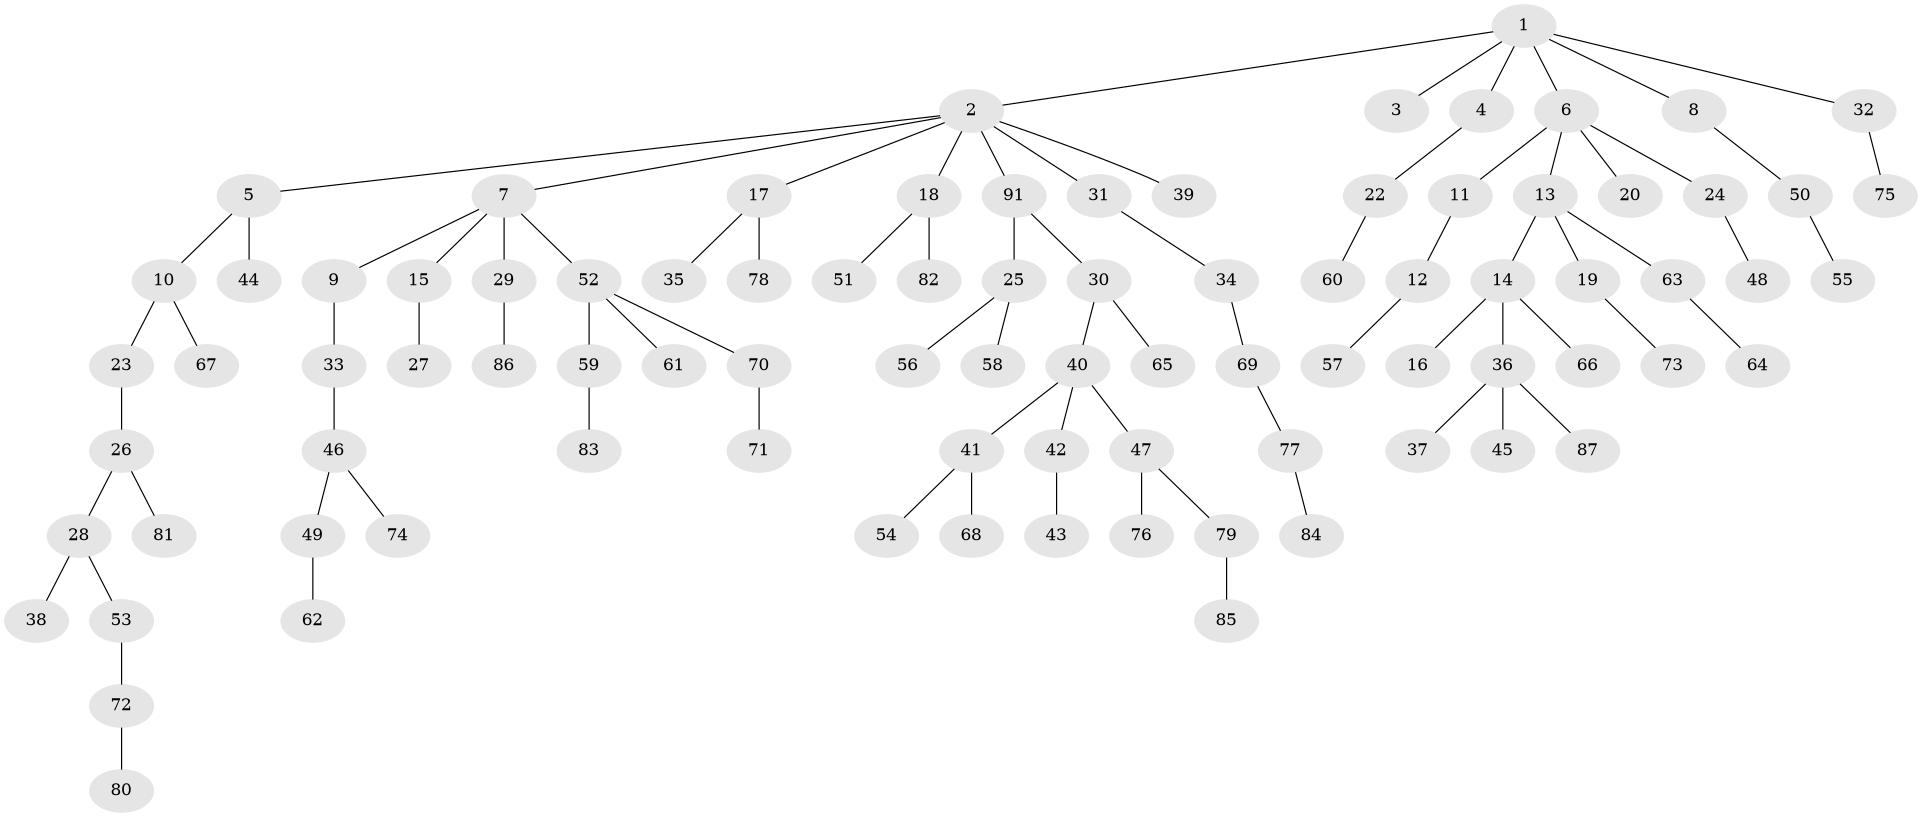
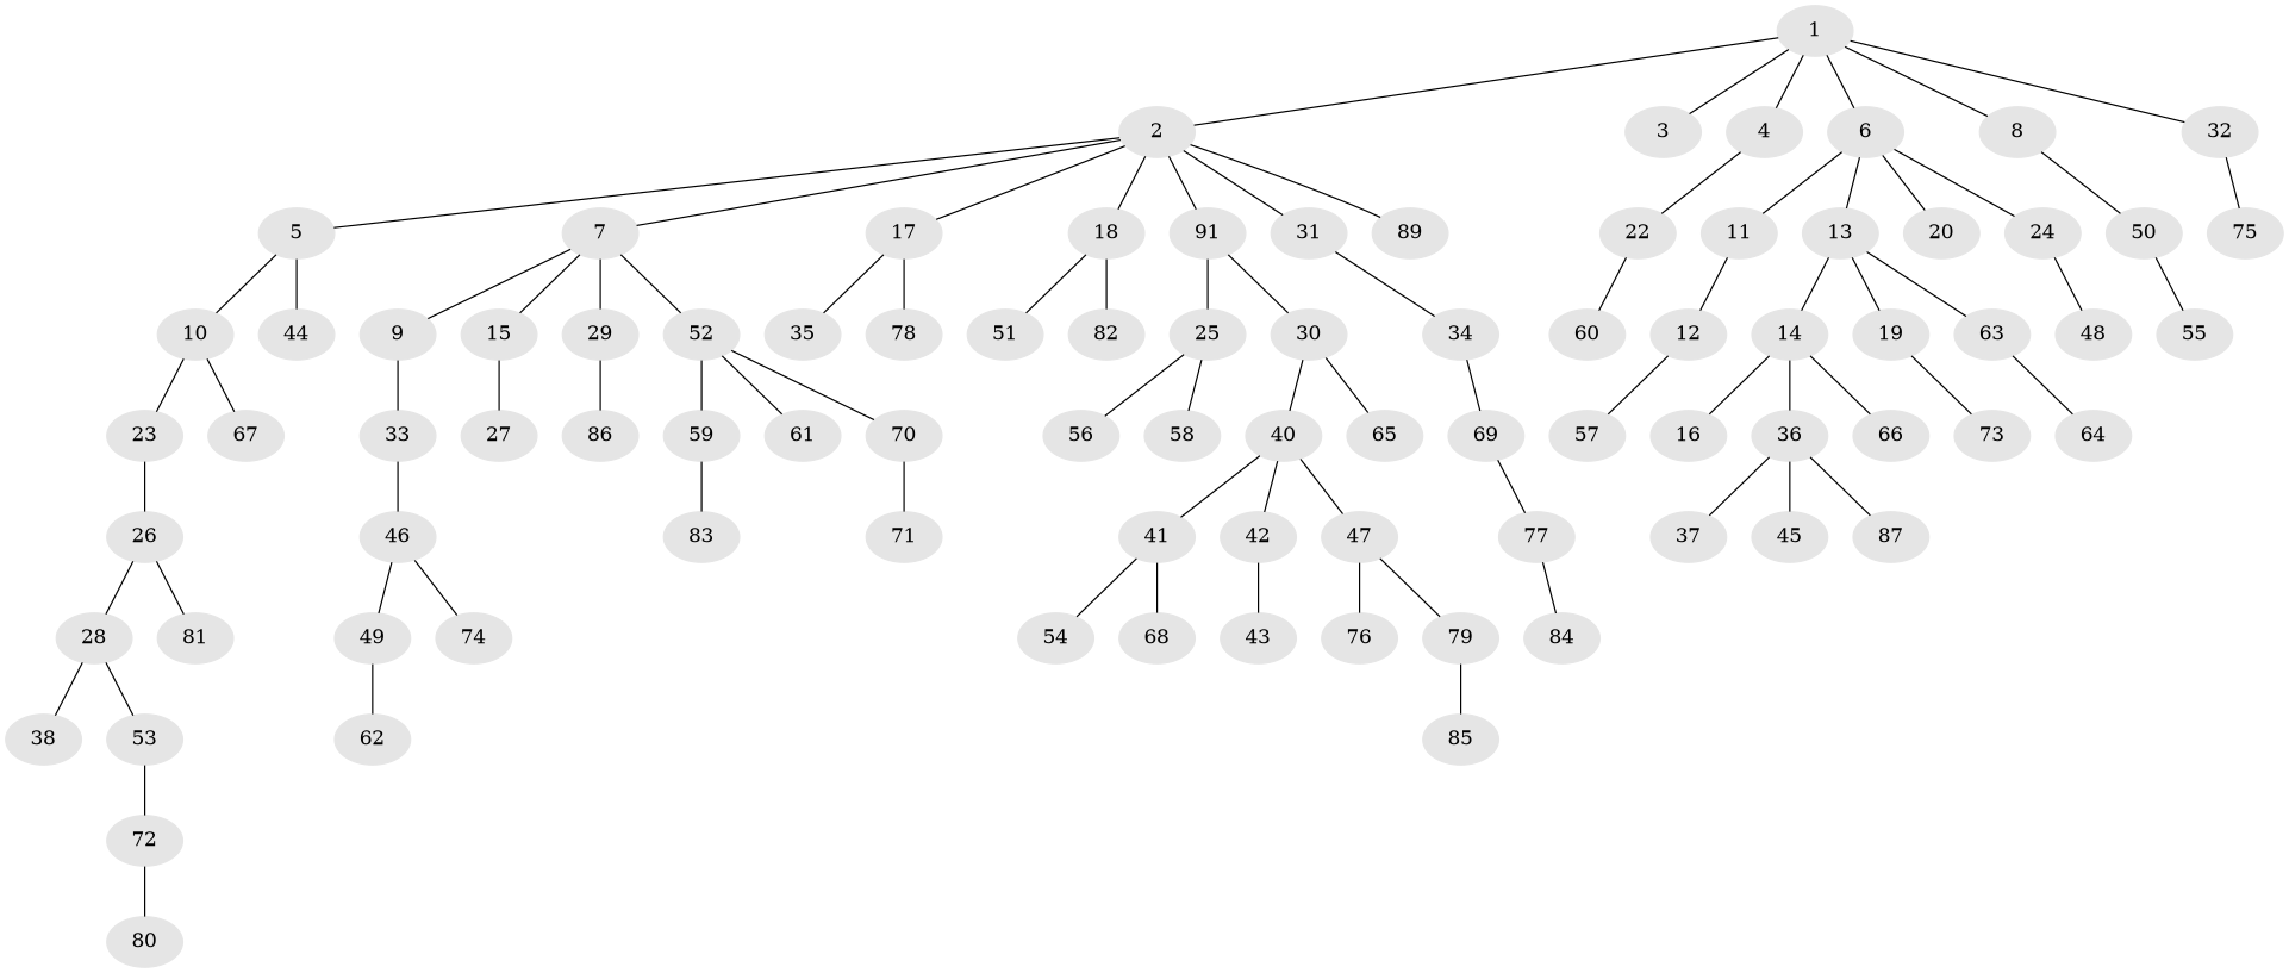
  graph {
    fontname="DejaVu Serif"
    node [color=gray90 fontname="DejaVu Serif" style=filled]
    edge [fontname="DejaVu Serif"]
    1
    2
    3
    4
    6
    8
    32
    5
    7
    17
    18
    n12 [label=91]
    31
-   39
+   39 [label=89]
    22
    11
    13
    20
    24
    50
    75
    10
    44
    9
    15
    29
    52
    35
    78
    51
    82
    25
    30
    34
    60
    23
    67
    12
    14
    19
    63
    48
    33
    27
    86
    59
    61
    70
    55
    46
    26
    57
    16
    36
    66
    73
    64
    37
    45
    87
    56
    58
    40
    65
    28
    81
    38
    53
    72
    41
    42
    47
    69
    49
    74
    77
    54
    68
    43
    76
    79
    62
    85
    83
    71
    80
    84
    1 -- 2
    1 -- 3
    1 -- 4
    1 -- 6
    1 -- 8
    1 -- 32
    2 -- 5
    2 -- 7
    2 -- 17
    2 -- 18
    2 -- n12
    2 -- 31
    2 -- 39
    4 -- 22
    6 -- 11
    6 -- 13
    6 -- 20
    6 -- 24
    8 -- 50
    32 -- 75
    5 -- 10
    5 -- 44
    7 -- 9
    7 -- 15
    7 -- 29
    7 -- 52
    17 -- 35
    17 -- 78
    18 -- 51
    18 -- 82
    n12 -- 25
    n12 -- 30
    31 -- 34
    22 -- 60
    11 -- 12
    13 -- 14
    13 -- 19
    13 -- 63
    24 -- 48
    50 -- 55
    10 -- 23
    10 -- 67
    9 -- 33
    15 -- 27
    29 -- 86
    52 -- 59
    52 -- 61
    52 -- 70
    25 -- 56
    25 -- 58
    30 -- 40
    30 -- 65
    34 -- 69
    23 -- 26
    12 -- 57
    14 -- 16
    14 -- 36
    14 -- 66
    19 -- 73
    63 -- 64
    33 -- 46
    59 -- 83
    70 -- 71
    46 -- 49
    46 -- 74
    26 -- 28
    26 -- 81
    36 -- 37
    36 -- 45
    36 -- 87
    40 -- 41
    40 -- 42
    40 -- 47
    28 -- 38
    28 -- 53
    53 -- 72
    72 -- 80
    41 -- 54
    41 -- 68
    42 -- 43
    47 -- 76
    47 -- 79
    69 -- 77
    49 -- 62
    77 -- 84
    79 -- 85
  }
